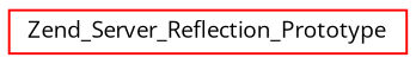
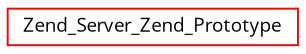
  digraph {
    rankdir=TB
    fontname="Open Sans"
-   n1 [color=red fillcolor=white fontname="Open Sans" fontsize=10 height=0.2 label=Zend_Server_Reflection_Prototype shape=record style=filled width=0.4]
+   n1 [color=red fillcolor=white fontname="Open Sans" fontsize=10 height=0.2 label=Zend_Server_Zend_Prototype shape=record style=filled width=0.4]
  }
